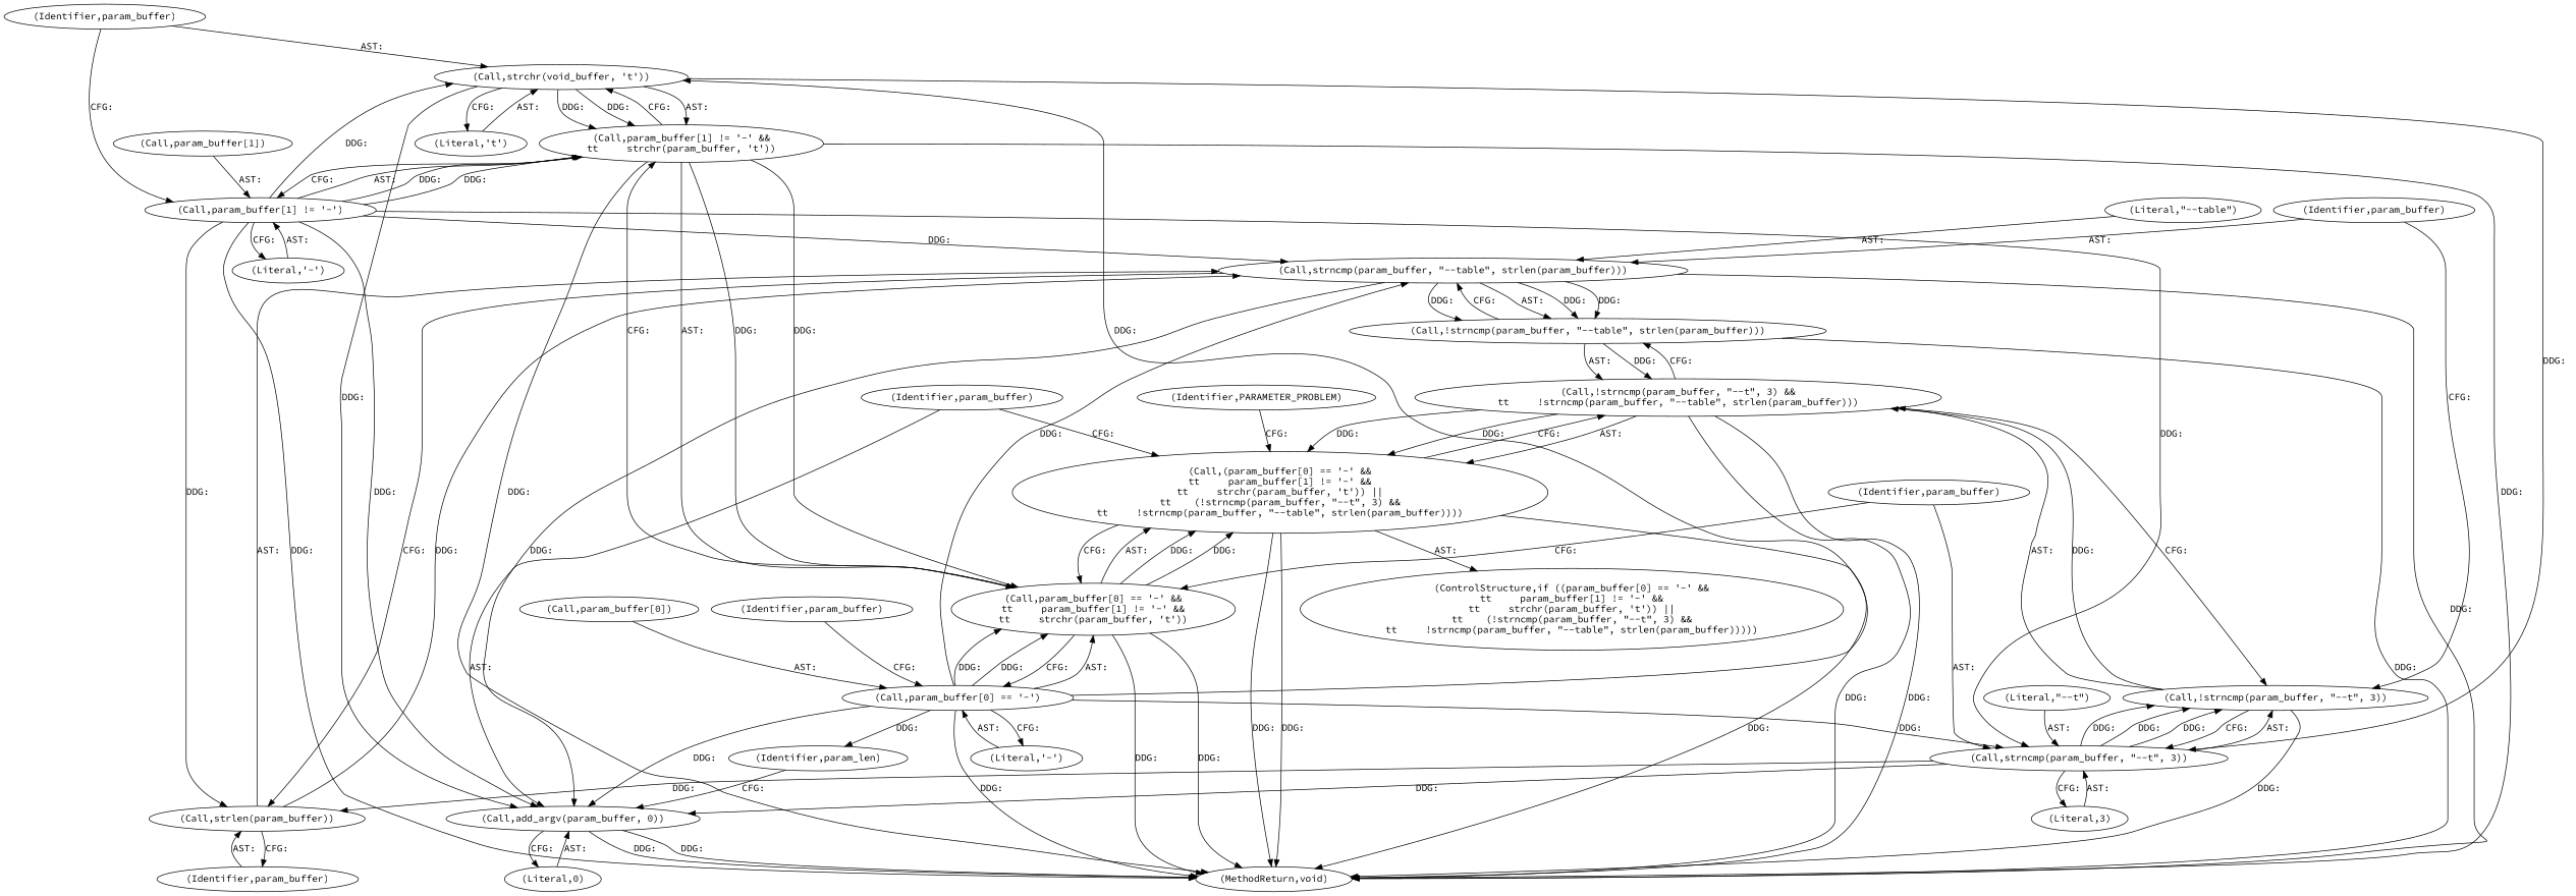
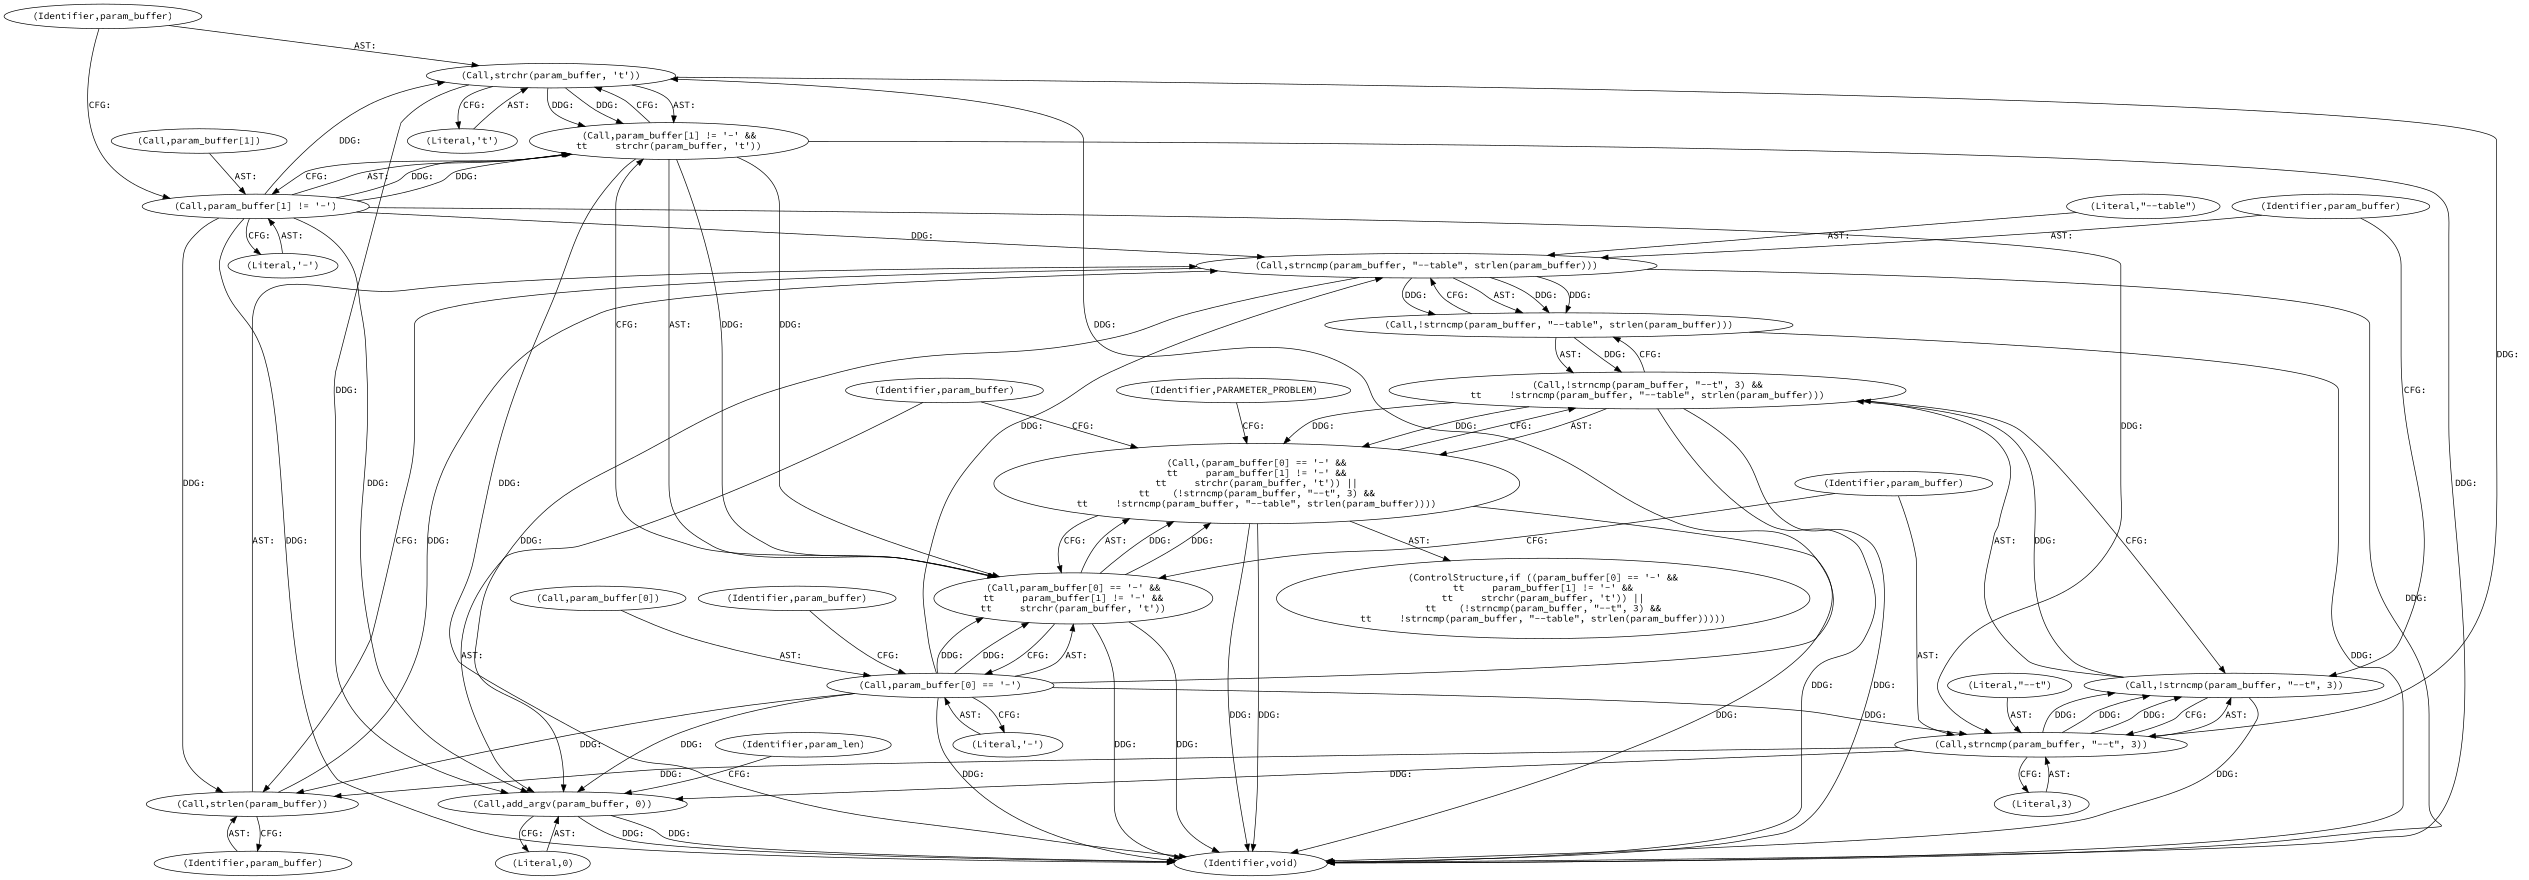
  digraph {
    fontname="Source Code Pro"
    node [fontname="Source Code Pro"]
    edge [fontname="Source Code Pro"]
-   n1 [label="(Call,strchr(void_buffer, 't'))"]
+   n1 [label="(Call,strchr(param_buffer, 't'))"]
    n2 [label="(Call,param_buffer[1] != '-' &&\n\t\t     strchr(param_buffer, 't'))"]
    n3 [label="(Call,strncmp(param_buffer, \"--t\", 3))"]
    n4 [label="(Call,add_argv(param_buffer, 0))"]
    n5 [label="(Literal,'t')"]
    n6 [label="(Call,param_buffer[0] == '-' &&\n\t\t     param_buffer[1] != '-' &&\n\t\t     strchr(param_buffer, 't'))"]
-   n7 [label="(MethodReturn,void)"]
+   n7 [label="(Identifier,void)"]
    n8 [label="(Call,param_buffer[1] != '-')"]
    n9 [label="(Call,strlen(param_buffer))"]
    n10 [label="(Call,!strncmp(param_buffer, \"--t\", 3))"]
    n11 [label="(Literal,3)"]
    n12 [label="(Literal,0)"]
    n13 [label="(Call,param_buffer[0] == '-')"]
    n14 [label="(Call,strncmp(param_buffer, \"--table\", strlen(param_buffer)))"]
    n15 [label="(Literal,'-')"]
    n16 [label="(Call,(param_buffer[0] == '-' &&\n\t\t     param_buffer[1] != '-' &&\n\t\t     strchr(param_buffer, 't')) ||\n\t\t    (!strncmp(param_buffer, \"--t\", 3) &&\n\t\t     !strncmp(param_buffer, \"--table\", strlen(param_buffer))))"]
    n17 [label="(Identifier,param_buffer)"]
    n18 [label="(Call,!strncmp(param_buffer, \"--table\", strlen(param_buffer)))"]
    n19 [label="(Literal,'-')"]
    n20 [label="(Call,!strncmp(param_buffer, \"--t\", 3) &&\n\t\t     !strncmp(param_buffer, \"--table\", strlen(param_buffer)))"]
    n21 [label="(ControlStructure,if ((param_buffer[0] == '-' &&\n\t\t     param_buffer[1] != '-' &&\n\t\t     strchr(param_buffer, 't')) ||\n\t\t    (!strncmp(param_buffer, \"--t\", 3) &&\n\t\t     !strncmp(param_buffer, \"--table\", strlen(param_buffer)))))"]
    n22 [label="(Identifier,param_buffer)"]
    n23 [label="(Identifier,param_buffer)"]
    n24 [label="(Identifier,param_buffer)"]
    n25 [label="(Literal,\"--t\")"]
    n26 [label="(Identifier,param_len)"]
    n27 [label="(Call,param_buffer[1])"]
    n28 [label="(Identifier,param_buffer)"]
    n29 [label="(Literal,\"--table\")"]
    n30 [label="(Identifier,PARAMETER_PROBLEM)"]
    n31 [label="(Call,param_buffer[0])"]
    n32 [label="(Identifier,param_buffer)"]
    n1 -> n2 [label="AST: "]
    n1 -> n2 [label="DDG: "]
    n1 -> n2 [label="DDG: "]
    n1 -> n3 [label="DDG: "]
    n1 -> n4 [label="DDG: "]
    n1 -> n5 [label="CFG: "]
    n2 -> n1 [label="CFG: "]
    n2 -> n6 [label="AST: "]
    n2 -> n6 [label="DDG: "]
    n2 -> n6 [label="DDG: "]
    n2 -> n7 [label="DDG: "]
    n2 -> n7 [label="DDG: "]
    n2 -> n8 [label="CFG: "]
    n3 -> n4 [label="DDG: "]
    n3 -> n9 [label="DDG: "]
    n3 -> n10 [label="AST: "]
    n3 -> n10 [label="DDG: "]
    n3 -> n10 [label="DDG: "]
    n3 -> n10 [label="DDG: "]
    n3 -> n11 [label="CFG: "]
    n4 -> n7 [label="DDG: "]
    n4 -> n7 [label="DDG: "]
    n4 -> n12 [label="CFG: "]
    n5 -> n1 [label="AST: "]
    n6 -> n2 [label="CFG: "]
    n6 -> n7 [label="DDG: "]
    n6 -> n7 [label="DDG: "]
    n6 -> n13 [label="CFG: "]
    n6 -> n16 [label="AST: "]
    n6 -> n16 [label="DDG: "]
    n6 -> n16 [label="DDG: "]
    n8 -> n1 [label="DDG: "]
    n8 -> n2 [label="AST: "]
    n8 -> n2 [label="DDG: "]
    n8 -> n2 [label="DDG: "]
    n8 -> n3 [label="DDG: "]
    n8 -> n4 [label="DDG: "]
    n8 -> n7 [label="DDG: "]
    n8 -> n9 [label="DDG: "]
    n8 -> n14 [label="DDG: "]
    n8 -> n19 [label="CFG: "]
    n9 -> n14 [label="AST: "]
    n9 -> n14 [label="DDG: "]
    n9 -> n17 [label="CFG: "]
    n10 -> n3 [label="CFG: "]
    n10 -> n7 [label="DDG: "]
    n10 -> n20 [label="AST: "]
    n10 -> n20 [label="DDG: "]
    n11 -> n3 [label="AST: "]
    n12 -> n4 [label="AST: "]
    n13 -> n1 [label="DDG: "]
    n13 -> n3 [label="DDG: "]
    n13 -> n4 [label="DDG: "]
    n13 -> n6 [label="AST: "]
    n13 -> n6 [label="DDG: "]
    n13 -> n6 [label="DDG: "]
    n13 -> n7 [label="DDG: "]
-   n13 -> n26 [label="DDG: "]
+   n13 -> n9 [label="DDG: "]
    n13 -> n14 [label="DDG: "]
    n13 -> n15 [label="CFG: "]
    n14 -> n4 [label="DDG: "]
    n14 -> n7 [label="DDG: "]
    n14 -> n9 [label="CFG: "]
    n14 -> n18 [label="AST: "]
    n14 -> n18 [label="DDG: "]
    n14 -> n18 [label="DDG: "]
    n14 -> n18 [label="DDG: "]
    n15 -> n13 [label="AST: "]
    n16 -> n6 [label="CFG: "]
    n16 -> n7 [label="DDG: "]
    n16 -> n7 [label="DDG: "]
    n16 -> n7 [label="DDG: "]
    n16 -> n20 [label="CFG: "]
    n16 -> n21 [label="AST: "]
    n17 -> n9 [label="AST: "]
    n18 -> n7 [label="DDG: "]
    n18 -> n14 [label="CFG: "]
    n18 -> n20 [label="AST: "]
    n18 -> n20 [label="DDG: "]
    n19 -> n8 [label="AST: "]
    n20 -> n7 [label="DDG: "]
    n20 -> n7 [label="DDG: "]
    n20 -> n10 [label="CFG: "]
    n20 -> n16 [label="AST: "]
    n20 -> n16 [label="DDG: "]
    n20 -> n16 [label="DDG: "]
    n20 -> n18 [label="CFG: "]
    n22 -> n3 [label="AST: "]
    n22 -> n6 [label="CFG: "]
    n23 -> n13 [label="CFG: "]
    n24 -> n4 [label="AST: "]
    n24 -> n16 [label="CFG: "]
    n25 -> n3 [label="AST: "]
    n26 -> n4 [label="CFG: "]
    n27 -> n8 [label="AST: "]
    n28 -> n1 [label="AST: "]
    n28 -> n8 [label="CFG: "]
    n29 -> n14 [label="AST: "]
    n30 -> n16 [label="CFG: "]
    n31 -> n13 [label="AST: "]
    n32 -> n10 [label="CFG: "]
    n32 -> n14 [label="AST: "]
  }
